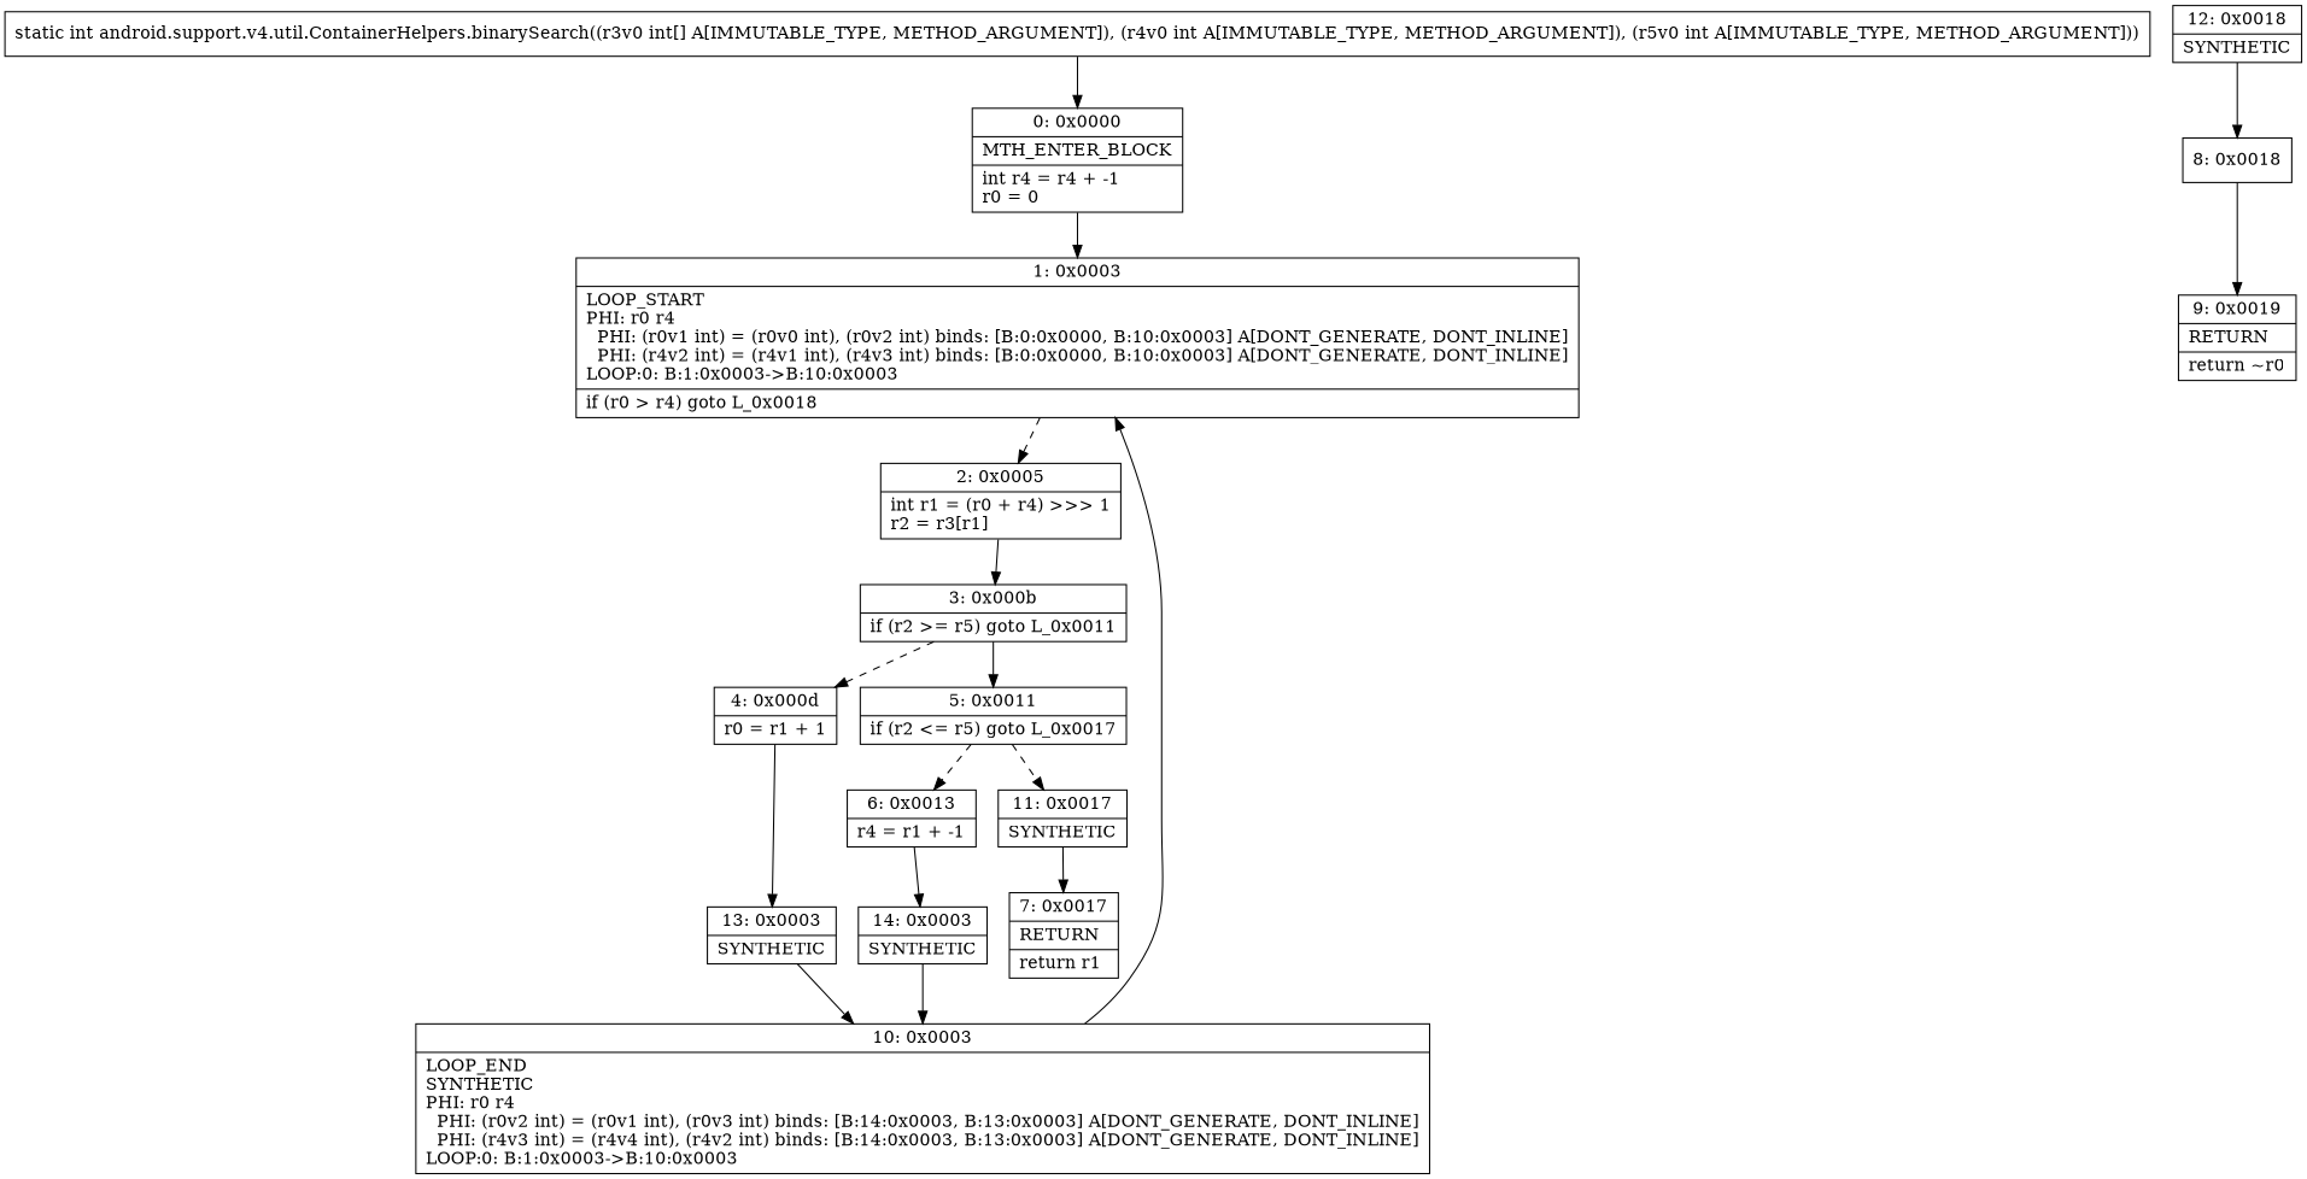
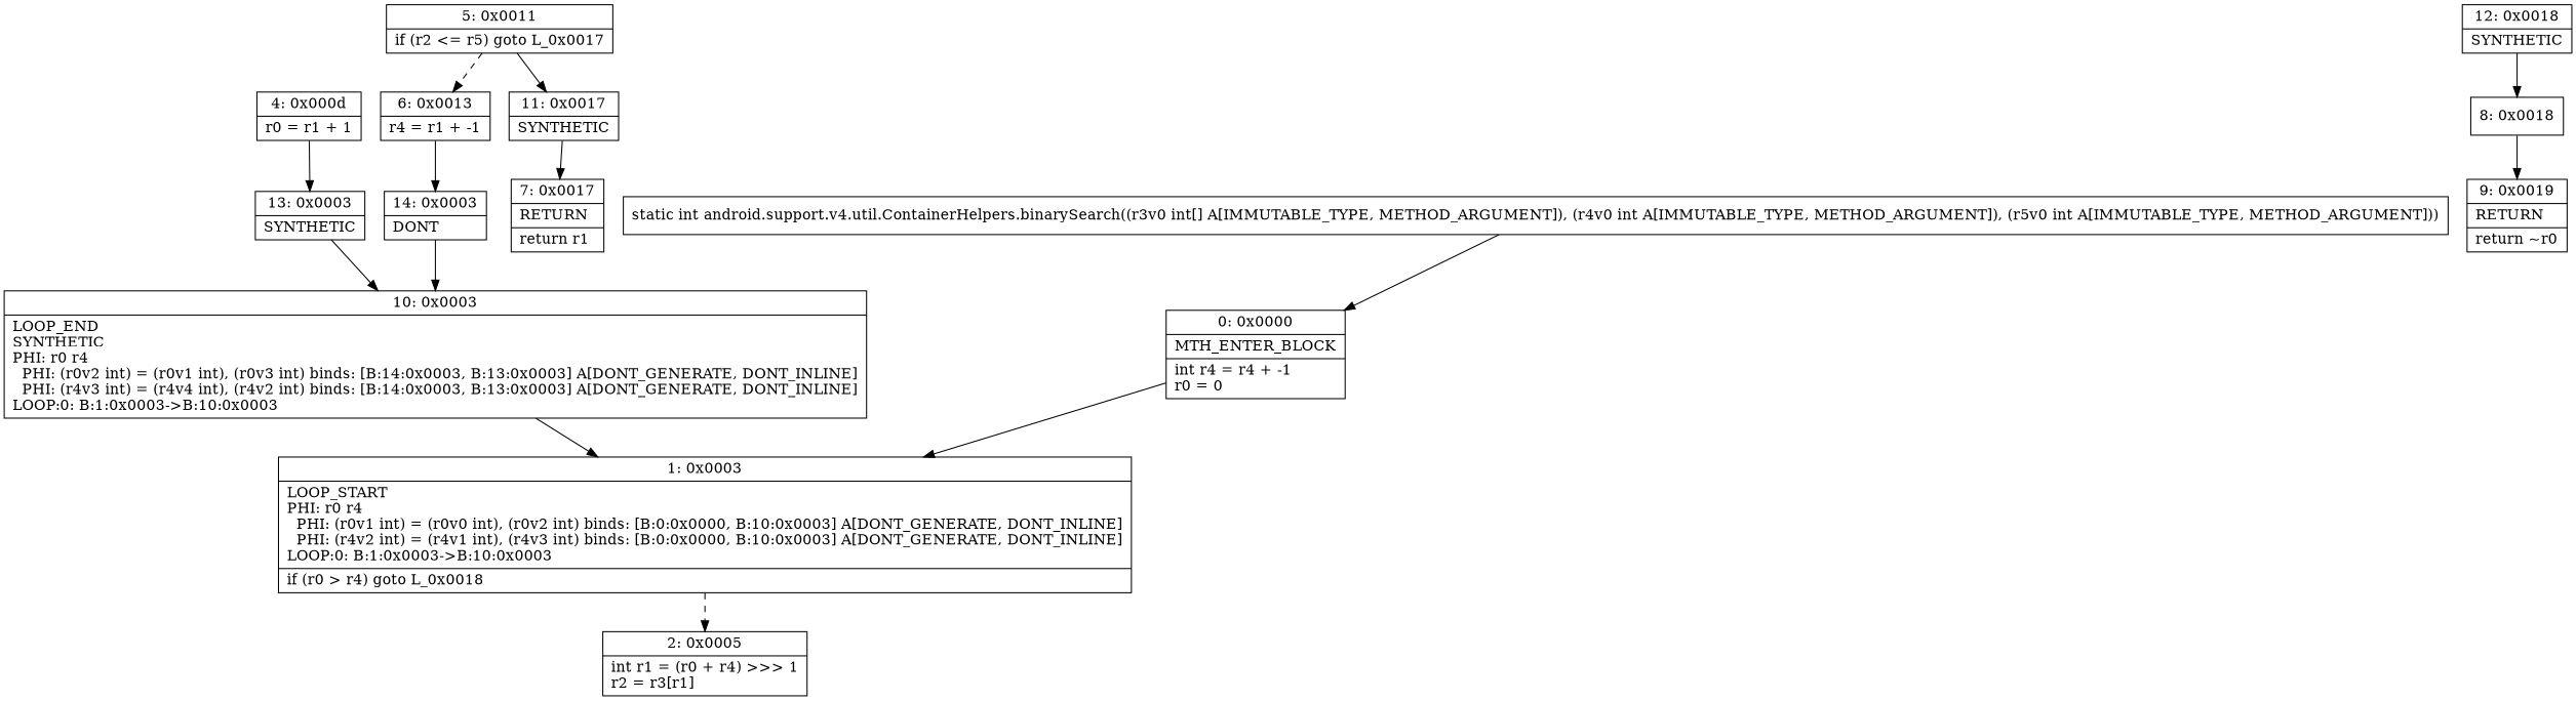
  digraph {
    node [shape=record]
    n1 [label="{0\:\ 0x0000|MTH_ENTER_BLOCK\l|int r4 = r4 + \-1\lr0 = 0\l}"]
    n2 [label="{1\:\ 0x0003|LOOP_START\lPHI: r0 r4 \l  PHI: (r0v1 int) = (r0v0 int), (r0v2 int) binds: [B:0:0x0000, B:10:0x0003] A[DONT_GENERATE, DONT_INLINE]\l  PHI: (r4v2 int) = (r4v1 int), (r4v3 int) binds: [B:0:0x0000, B:10:0x0003] A[DONT_GENERATE, DONT_INLINE]\lLOOP:0: B:1:0x0003\-\>B:10:0x0003\l|if (r0 \> r4) goto L_0x0018\l}"]
    n3 [label="{2\:\ 0x0005|int r1 = (r0 + r4) \>\>\> 1\lr2 = r3[r1]\l}"]
-   n4 [label="{3\:\ 0x000b|if (r2 \>= r5) goto L_0x0011\l}"]
    n5 [label="{12\:\ 0x0018|SYNTHETIC\l}"]
    n6 [label="{8\:\ 0x0018}"]
    n7 [label="{4\:\ 0x000d|r0 = r1 + 1\l}"]
    n8 [label="{5\:\ 0x0011|if (r2 \<= r5) goto L_0x0017\l}"]
    n9 [label="{13\:\ 0x0003|SYNTHETIC\l}"]
    n10 [label="{6\:\ 0x0013|r4 = r1 + \-1\l}"]
    n11 [label="{11\:\ 0x0017|SYNTHETIC\l}"]
    n12 [label="{10\:\ 0x0003|LOOP_END\lSYNTHETIC\lPHI: r0 r4 \l  PHI: (r0v2 int) = (r0v1 int), (r0v3 int) binds: [B:14:0x0003, B:13:0x0003] A[DONT_GENERATE, DONT_INLINE]\l  PHI: (r4v3 int) = (r4v4 int), (r4v2 int) binds: [B:14:0x0003, B:13:0x0003] A[DONT_GENERATE, DONT_INLINE]\lLOOP:0: B:1:0x0003\-\>B:10:0x0003\l}"]
-   n13 [label="{14\:\ 0x0003|SYNTHETIC\l}"]
+   n13 [label="{14\:\ 0x0003|DONT\l}"]
    n14 [label="{7\:\ 0x0017|RETURN\l|return r1\l}"]
    n15 [label="{9\:\ 0x0019|RETURN\l|return ~r0\l}"]
    n16 [label="{static int android.support.v4.util.ContainerHelpers.binarySearch((r3v0 int[] A[IMMUTABLE_TYPE, METHOD_ARGUMENT]), (r4v0 int A[IMMUTABLE_TYPE, METHOD_ARGUMENT]), (r5v0 int A[IMMUTABLE_TYPE, METHOD_ARGUMENT])) }"]
    n1 -> n2
    n2 -> n3 [style=dashed]
-   n3 -> n4
-   n4 -> n7 [style=dashed]
-   n4 -> n8
    n5 -> n6
    n6 -> n15
    n7 -> n9
    n8 -> n10 [style=dashed]
-   n8 -> n11 [style=dashed]
+   n8 -> n11
    n9 -> n12
    n10 -> n13
    n11 -> n14
    n12 -> n2
    n13 -> n12
    n16 -> n1
  }
